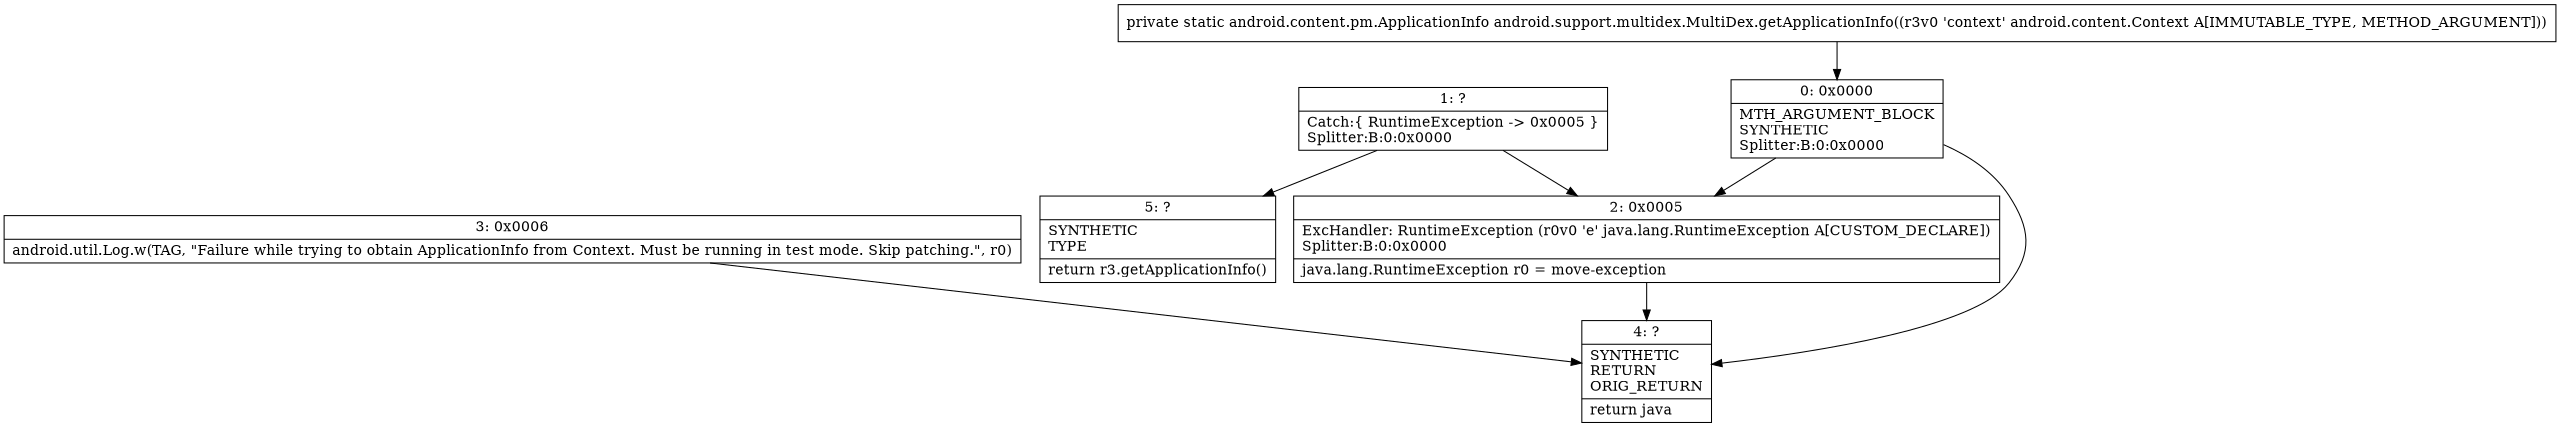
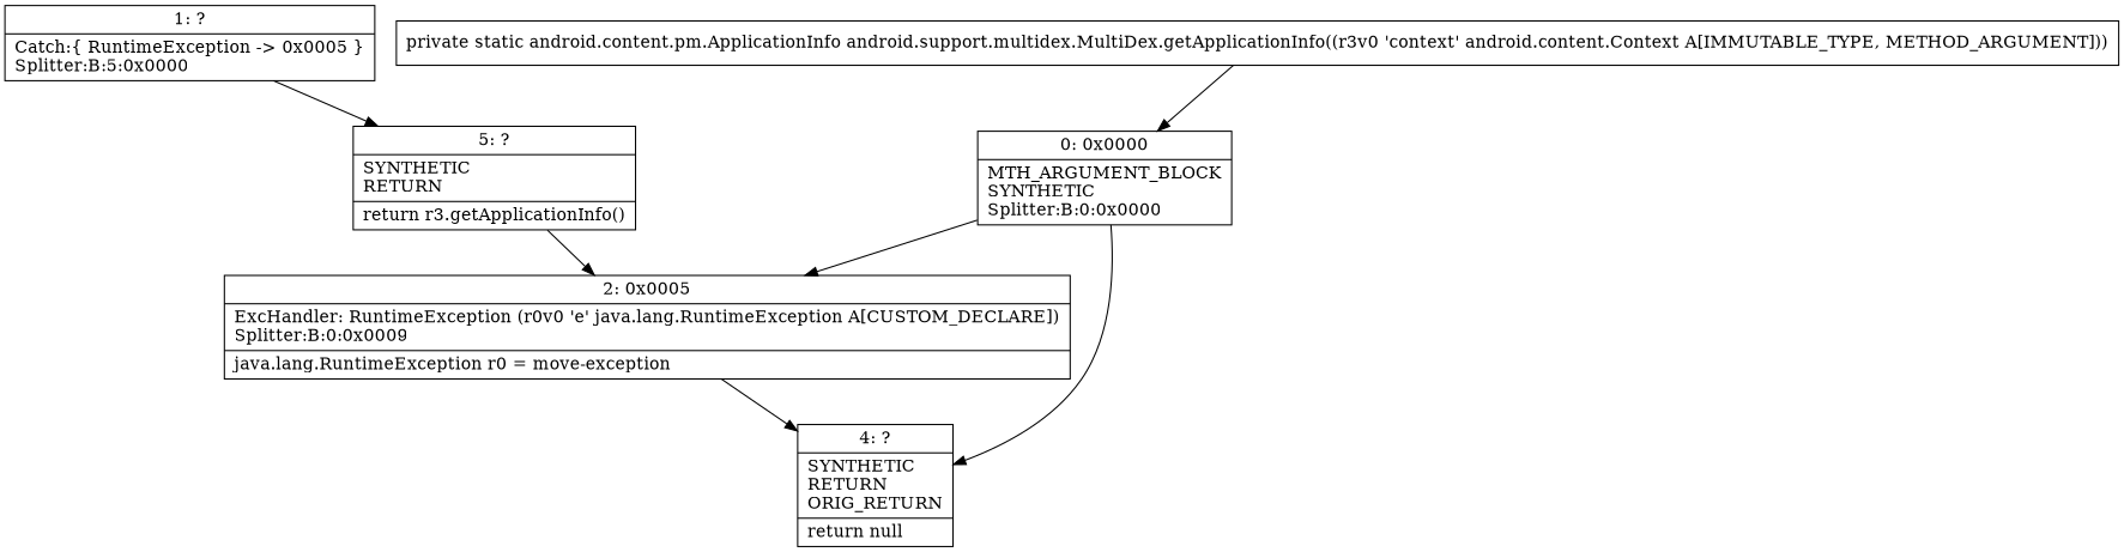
  digraph {
    node [shape=record]
    n1 [label="{0\:\ 0x0000|MTH_ARGUMENT_BLOCK\lSYNTHETIC\lSplitter:B:0:0x0000\l}"]
-   n2 [label="{2\:\ 0x0005|ExcHandler: RuntimeException (r0v0 'e' java.lang.RuntimeException A[CUSTOM_DECLARE])\lSplitter:B:0:0x0000\l|java.lang.RuntimeException r0 = move\-exception\l}"]
-   n3 [label="{4\:\ ?|SYNTHETIC\lRETURN\lORIG_RETURN\l|return java\l}"]
-   n4 [label="{1\:\ ?|Catch:\{ RuntimeException \-\> 0x0005 \}\lSplitter:B:0:0x0000\l}"]
-   n5 [label="{5\:\ ?|SYNTHETIC\lTYPE\l|return r3.getApplicationInfo()\l}"]
-   n6 [label="{3\:\ 0x0006|android.util.Log.w(TAG, \"Failure while trying to obtain ApplicationInfo from Context. Must be running in test mode. Skip patching.\", r0)\l}"]
+   n2 [label="{2\:\ 0x0005|ExcHandler: RuntimeException (r0v0 'e' java.lang.RuntimeException A[CUSTOM_DECLARE])\lSplitter:B:0:0x0009\l|java.lang.RuntimeException r0 = move\-exception\l}"]
+   n3 [label="{4\:\ ?|SYNTHETIC\lRETURN\lORIG_RETURN\l|return null\l}"]
+   n4 [label="{1\:\ ?|Catch:\{ RuntimeException \-\> 0x0005 \}\lSplitter:B:5:0x0000\l}"]
+   n5 [label="{5\:\ ?|SYNTHETIC\lRETURN\l|return r3.getApplicationInfo()\l}"]
    n7 [label="{private static android.content.pm.ApplicationInfo android.support.multidex.MultiDex.getApplicationInfo((r3v0 'context' android.content.Context A[IMMUTABLE_TYPE, METHOD_ARGUMENT])) }"]
    n1 -> n2
    n1 -> n3
    n2 -> n3
-   n4 -> n2
+   n5 -> n2
    n4 -> n5
-   n6 -> n3
    n7 -> n1
  }
